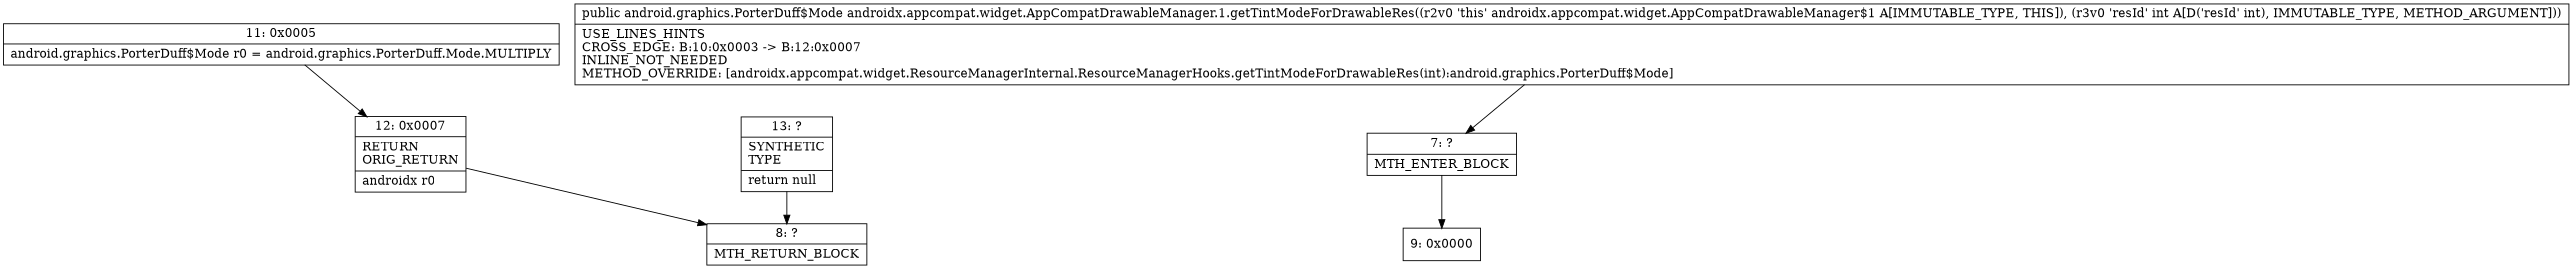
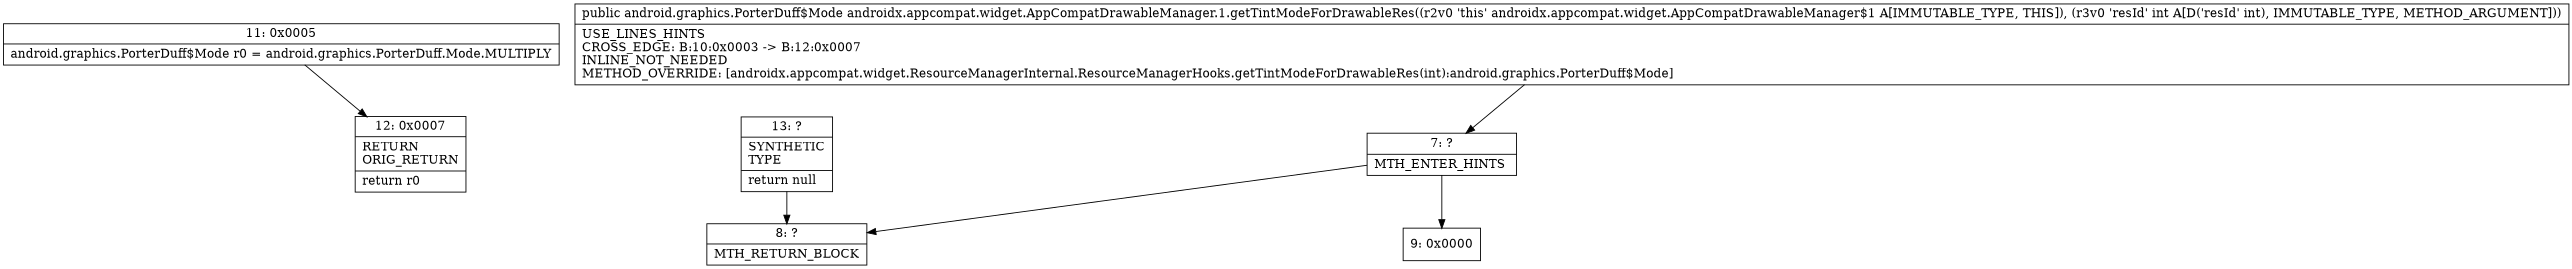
  digraph {
    node [shape=record]
-   n1 [label="{7\:\ ?|MTH_ENTER_BLOCK\l}"]
+   n1 [label="{7\:\ ?|MTH_ENTER_HINTS\l}"]
    n2 [label="{9\:\ 0x0000}"]
    n3 [label="{11\:\ 0x0005|android.graphics.PorterDuff$Mode r0 = android.graphics.PorterDuff.Mode.MULTIPLY\l}"]
-   n4 [label="{12\:\ 0x0007|RETURN\lORIG_RETURN\l|androidx r0\l}"]
+   n4 [label="{12\:\ 0x0007|RETURN\lORIG_RETURN\l|return r0\l}"]
    n5 [label="{13\:\ ?|SYNTHETIC\lTYPE\l|return null\l}"]
    n6 [label="{8\:\ ?|MTH_RETURN_BLOCK\l}"]
    n7 [label="{public android.graphics.PorterDuff$Mode androidx.appcompat.widget.AppCompatDrawableManager.1.getTintModeForDrawableRes((r2v0 'this' androidx.appcompat.widget.AppCompatDrawableManager$1 A[IMMUTABLE_TYPE, THIS]), (r3v0 'resId' int A[D('resId' int), IMMUTABLE_TYPE, METHOD_ARGUMENT]))  | USE_LINES_HINTS\lCROSS_EDGE: B:10:0x0003 \-\> B:12:0x0007\lINLINE_NOT_NEEDED\lMETHOD_OVERRIDE: [androidx.appcompat.widget.ResourceManagerInternal.ResourceManagerHooks.getTintModeForDrawableRes(int):android.graphics.PorterDuff$Mode]\l}"]
    n1 -> n2
    n3 -> n4
-   n4 -> n6
+   n1 -> n6
    n5 -> n6
    n7 -> n1
  }
